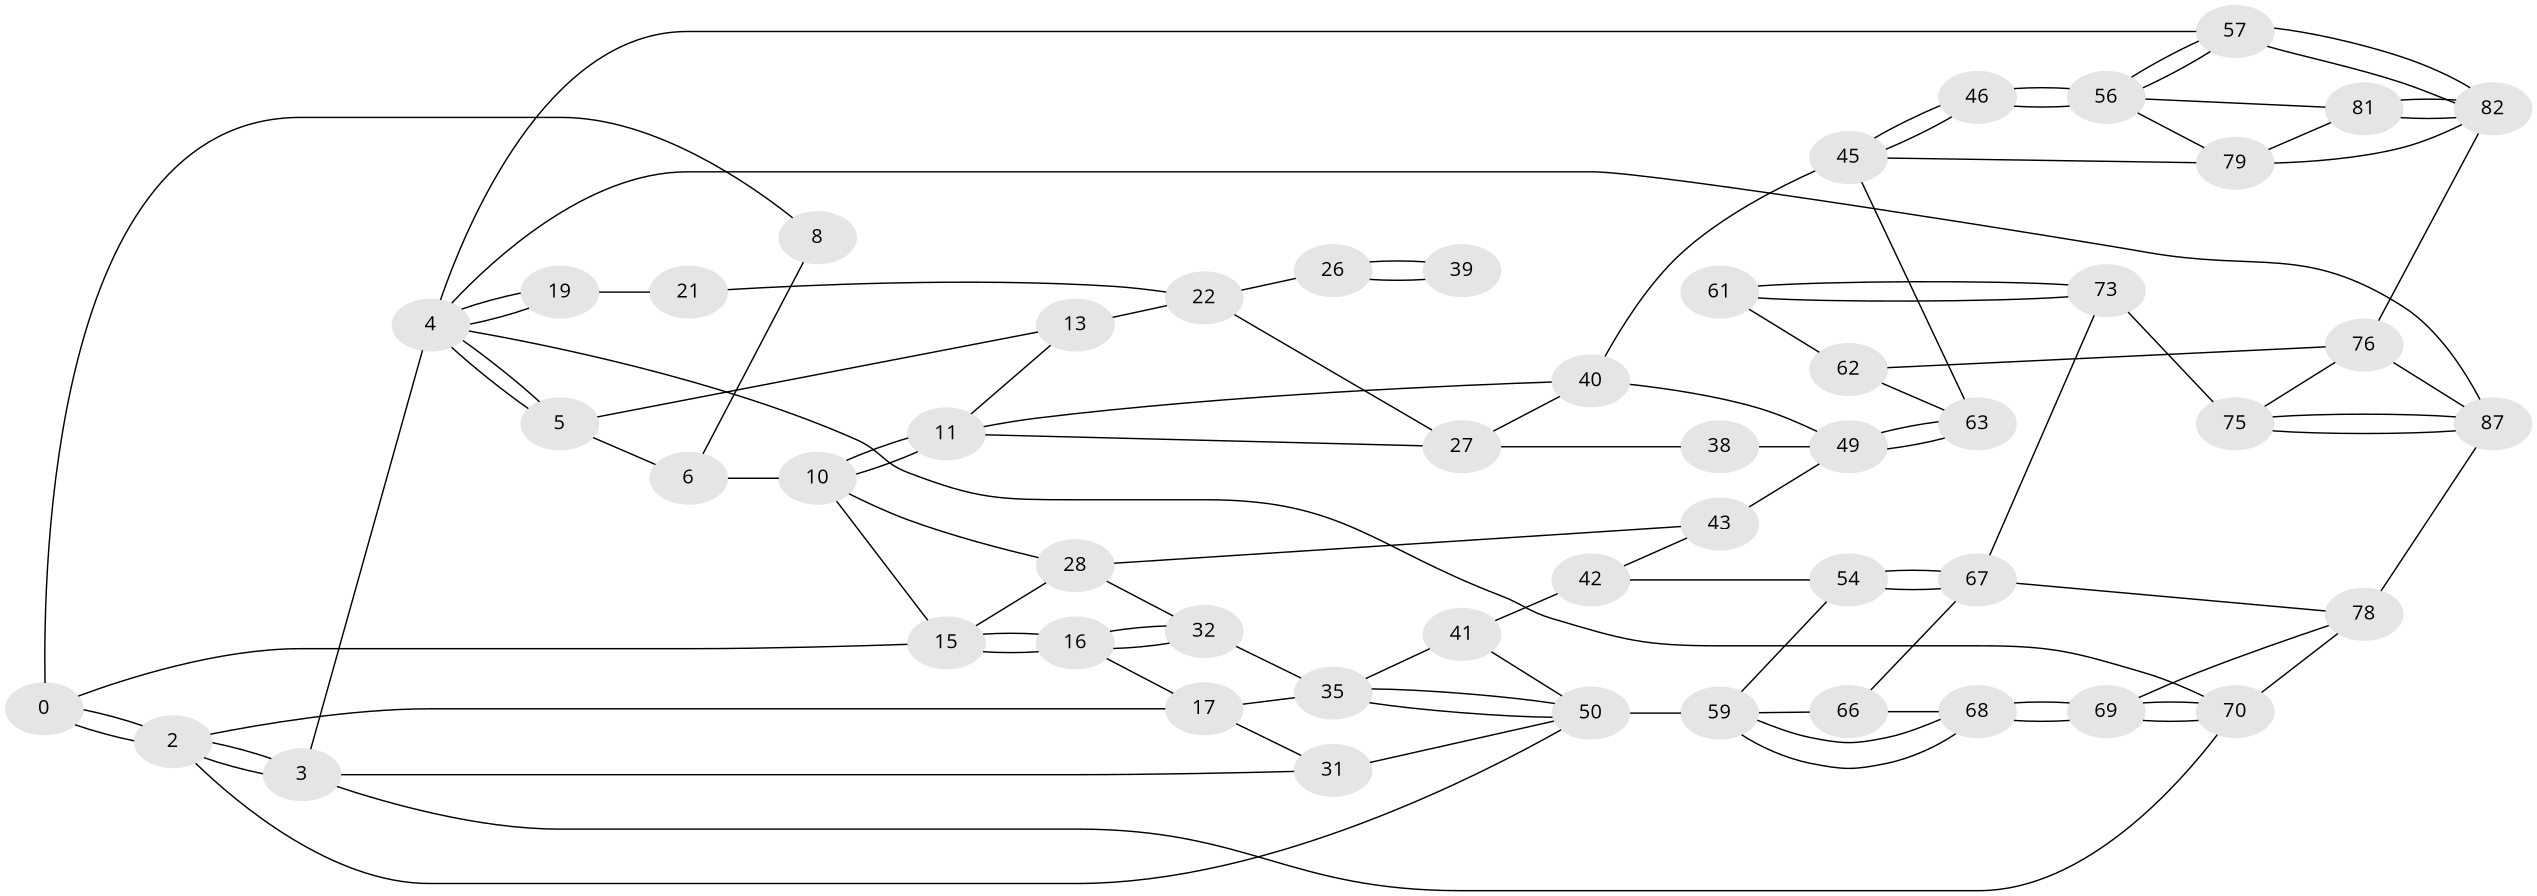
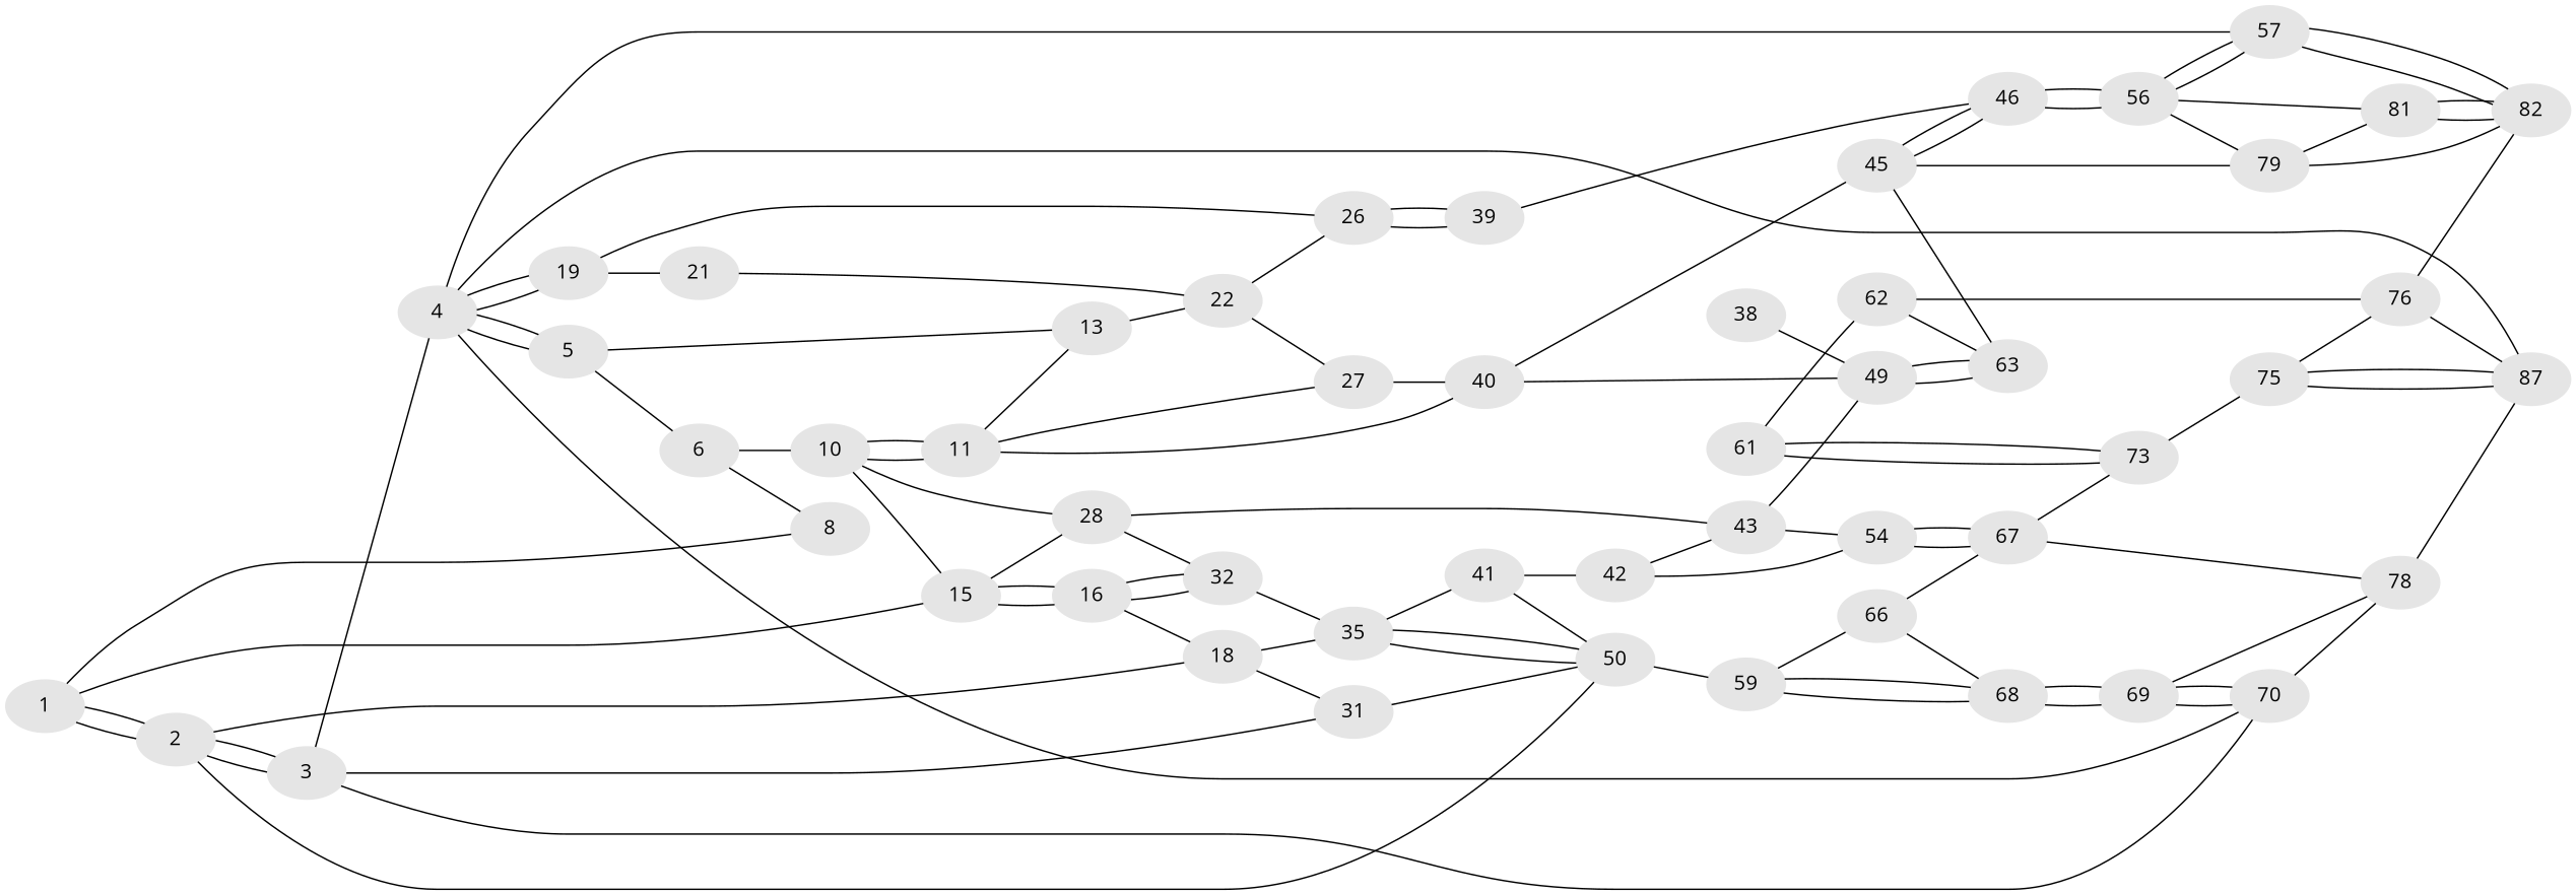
  graph {
    fontname="Open Sans"
    rankdir=LR
    node [color=gray90 fontname="Open Sans" style=filled]
    edge [fontname="Open Sans"]
-   1 [super="+7" label=0]
+   1 [super="+7"]
    2 [super="+18"]
    8
    15 [super="+24"]
    3 [super="+30"]
-   17 [super="+34"]
+   17 [super="+34" label=18]
    50 [super="+52"]
    28 [super="+29"]
    16
    31 [super="+33"]
    4 [super="+58"]
    70
    35 [super="+36"]
    5
    19 [super="+20"]
    57
    87 [super="+88"]
    59 [super="+60"]
    66
    68 [super="+71"]
    78 [super="+86"]
    6 [super="+9"]
    13 [super="+14"]
    21 [super="+23"]
    26
    82 [super="+85"]
    10
    22 [super="+25"]
    11 [super="+12"]
    27 [super="+37"]
    40 [super="+44"]
    32
    43 [super="+48"]
    38
    45 [super="+65"]
    49
    41 [super="+51"]
    39 [super="+47"]
    46
    54 [super="+55"]
    42 [super="+53"]
    56 [super="+80"]
    63 [super="+64"]
    79 [super="+83"]
    67 [super="+72"]
    81
    62 [super="+74"]
    61
    73
    69 [super="+77"]
    76 [super="+84"]
    75
    1 -- 2
    1 -- 2
    1 -- 8
    1 -- 15
    2 -- 3
    2 -- 3
    2 -- 17
    2 -- 50
    15 -- 28
    15 -- 16
    15 -- 16
    3 -- 31
    3 -- 4
    3 -- 70
    17 -- 31
    17 -- 35
    50 -- 59
    28 -- 32
    28 -- 43
    16 -- 17
    16 -- 32
    16 -- 32
    31 -- 50
    4 -- 70
    4 -- 5
    4 -- 5
    4 -- 19
    4 -- 19
    4 -- 57
    4 -- 87
    70 -- 78
    35 -- 50
    35 -- 50
    35 -- 41
    5 -- 6
    5 -- 13
    19 -- 21 [weight=2]
+   19 -- 26
    57 -- 82
    57 -- 82
    59 -- 66
    59 -- 68
    59 -- 68
    66 -- 68
    66 -- 67
    68 -- 69 [weight=2]
    68 -- 69
    78 -- 87
    6 -- 8
    6 -- 10
    13 -- 22
    21 -- 22
    26 -- 39
    26 -- 39
    10 -- 15
    10 -- 28
    10 -- 11
    10 -- 11
    22 -- 26
    22 -- 27
    11 -- 13
    11 -- 27
    11 -- 40
    27 -- 40
-   27 -- 38
    40 -- 45
    40 -- 49
    32 -- 35
    43 -- 49
-   59 -- 54
+   43 -- 54
    38 -- 49 [weight=2]
    45 -- 46
    45 -- 46
    45 -- 63
    45 -- 79
    49 -- 63
    49 -- 63
    41 -- 50
    41 -- 42 [weight=2]
+   39 -- 46
    46 -- 56
    46 -- 56
    54 -- 67
    54 -- 67
    42 -- 43
    42 -- 54
    56 -- 57
    56 -- 57
    56 -- 79
    56 -- 81
    79 -- 82
    79 -- 81
    67 -- 78
    67 -- 73
    81 -- 82
    81 -- 82
    62 -- 63 [weight=2]
    62 -- 76
    61 -- 62
    61 -- 73
    61 -- 73
    73 -- 75
    69 -- 70
    69 -- 70
    69 -- 78
    76 -- 87
    76 -- 82
    75 -- 87
    75 -- 87
    75 -- 76
  }
